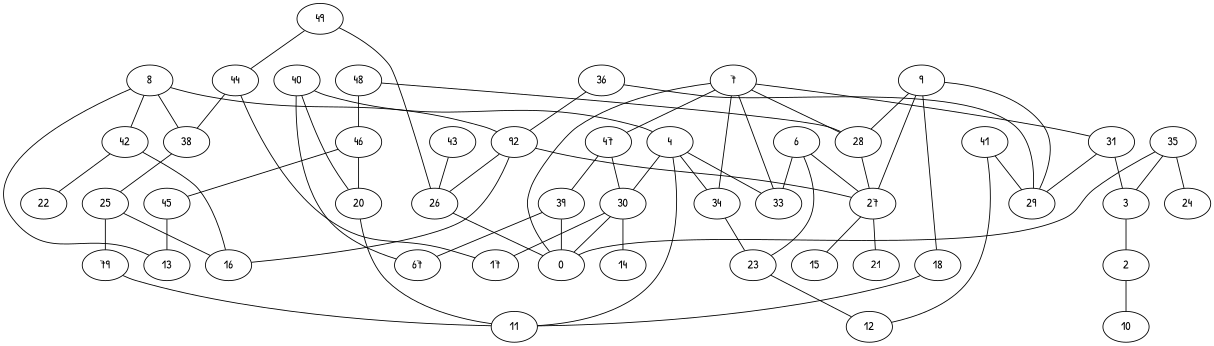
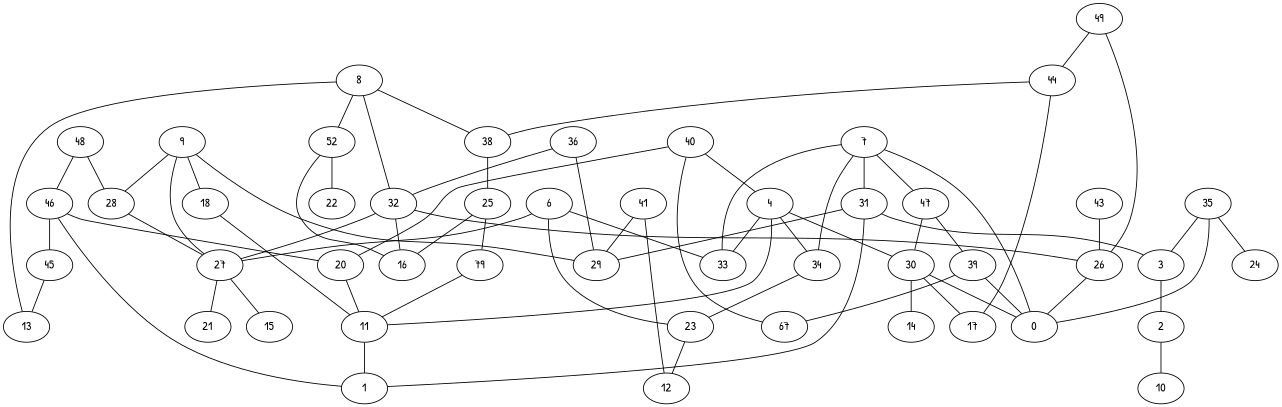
  digraph {
    fontname="Patrick Hand"
    node [fontname="Patrick Hand"]
    edge [color=black dir=none fontname="Patrick Hand"]
    46
    45
    20
+   1
    13
    11
    26
    2
    21
    0
    43
    40
    n13 [label=67]
    4
    23
    12
    36
    29
-   32 [label=92]
+   32
    16
    27
    47
    39
    30
    14
    17
    6
    33
    3
    10
    8
    38
-   42
+   42 [label=52]
    25
    15
    9
    18
    28
    35
    24
    49
    44
    22
    41
    7
    34
    31
    48
    n49 [label=79]
    subgraph sub_1 {
      46
      45
      20
+     1
      13
      11
      26
      2
      21
      0
      43
      40
      n13
      4
      23
      12
      36
      29
      32
      16
      27
      47
      39
      30
      14
      17
      6
      33
      3
      10
      8
      38
      42
      25
      15
      9
      18
      28
      35
      24
      49
      44
      22
      41
      7
      34
      31
      48
      n49
    }
    46 -> 45
    46 -> 20
+   46 -> 1
    45 -> 13
    20 -> 11
+   11 -> 1
    26 -> 0
    2 -> 10
    43 -> 26
    40 -> 20
    40 -> n13
    40 -> 4
    4 -> 11
    4 -> 30
    4 -> 33
    4 -> 34
    23 -> 12
    36 -> 29
    36 -> 32
    32 -> 26
    32 -> 16
    32 -> 27
    27 -> 21
    27 -> 15
    47 -> 39
    47 -> 30
    39 -> 0
    39 -> n13
    30 -> 0
    30 -> 14
    30 -> 17
    6 -> 23
    6 -> 27
    6 -> 33
    3 -> 2
    8 -> 13
    8 -> 32
    8 -> 38
    8 -> 42
    38 -> 25
    42 -> 16
    42 -> 22
    25 -> 16
    25 -> n49
    9 -> 29
    9 -> 27
    9 -> 18
    9 -> 28
    18 -> 11
    28 -> 27
    35 -> 0
    35 -> 3
    35 -> 24
    49 -> 26
    49 -> 44
    44 -> 17
    44 -> 38
    41 -> 12
    41 -> 29
    7 -> 0
    7 -> 47
    7 -> 33
-   7 -> 28
    7 -> 34
    7 -> 31
    34 -> 23
+   31 -> 1
    31 -> 29
    31 -> 3
    48 -> 46
    48 -> 28
    n49 -> 11
  }
